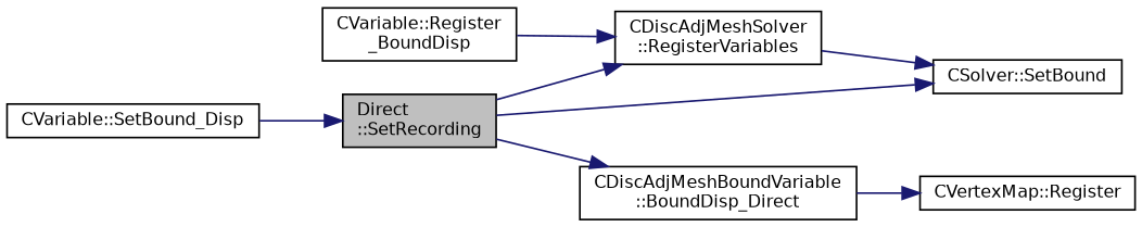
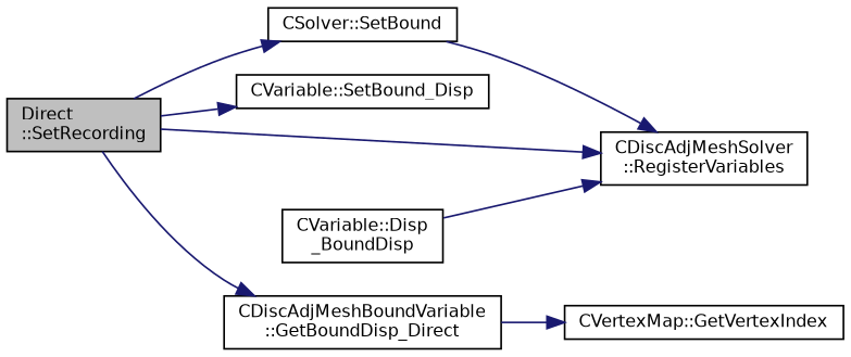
  digraph {
    rankdir=LR
    node [color=black fillcolor=white fontname=Helvetica fontsize=10 shape=record style=filled]
    edge [color=midnightblue fontname=Helvetica fontsize=10 labelfontname=Helvetica labelfontsize=10 style=solid]
    n1 [fillcolor=grey75 fontcolor=black height=0.2 label="Direct\l::SetRecording" width=0.4]
    n2 [height=0.2 label="CSolver::SetBound" width=0.4]
    n3 [height=0.2 label="CVariable::SetBound_Disp" width=0.4]
-   n4 [height=0.2 label="CDiscAdjMeshBoundVariable\l::BoundDisp_Direct" width=0.4]
+   n4 [height=0.2 label="CDiscAdjMeshBoundVariable\l::GetBoundDisp_Direct" width=0.4]
    n5 [height=0.2 label="CDiscAdjMeshSolver\l::RegisterVariables" width=0.4]
-   n6 [height=0.2 label="CVertexMap::Register" width=0.4]
-   n7 [height=0.2 label="CVariable::Register\l_BoundDisp" width=0.4]
+   n6 [height=0.2 label="CVertexMap::GetVertexIndex" width=0.4]
+   n7 [height=0.2 label="CVariable::Disp\l_BoundDisp" width=0.4]
    n1 -> n2
-   n3 -> n1
+   n1 -> n3
    n1 -> n4
    n1 -> n5
    n4 -> n6
-   n5 -> n2
+   n2 -> n5
    n7 -> n5
  }
